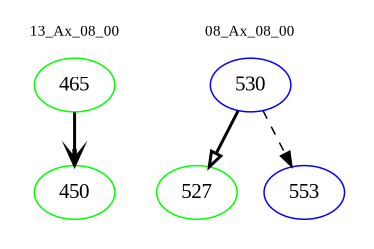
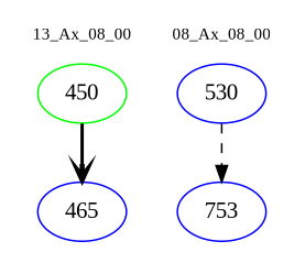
  digraph {
    fontname="Liberation Serif"
    node [color=blue fontname="Liberation Serif"]
    edge [color=black fontname="Liberation Serif" style=bold]
-   n1 [color=green label=465]
+   n1 [label=465]
    n2 [color=green label=450]
    n3 [label=530]
-   n4 [color=green label=527]
-   n5 [label=553]
+   n5 [label=753]
    subgraph cluster_1 {
      color=white
      fontsize=10
      label="13_Ax_08_00"
      n1
      n2
    }
    subgraph cluster_2 {
      color=white
      fontsize=10
      label="08_Ax_08_00"
      n3
-     n4
      n5
    }
-   n1 -> n2 [arrowhead=vee]
-   n3 -> n4 [arrowhead=onormal]
+   n2 -> n1 [arrowhead=vee]
    n3 -> n5 [arrowhead=normal style=dashed]
  }
